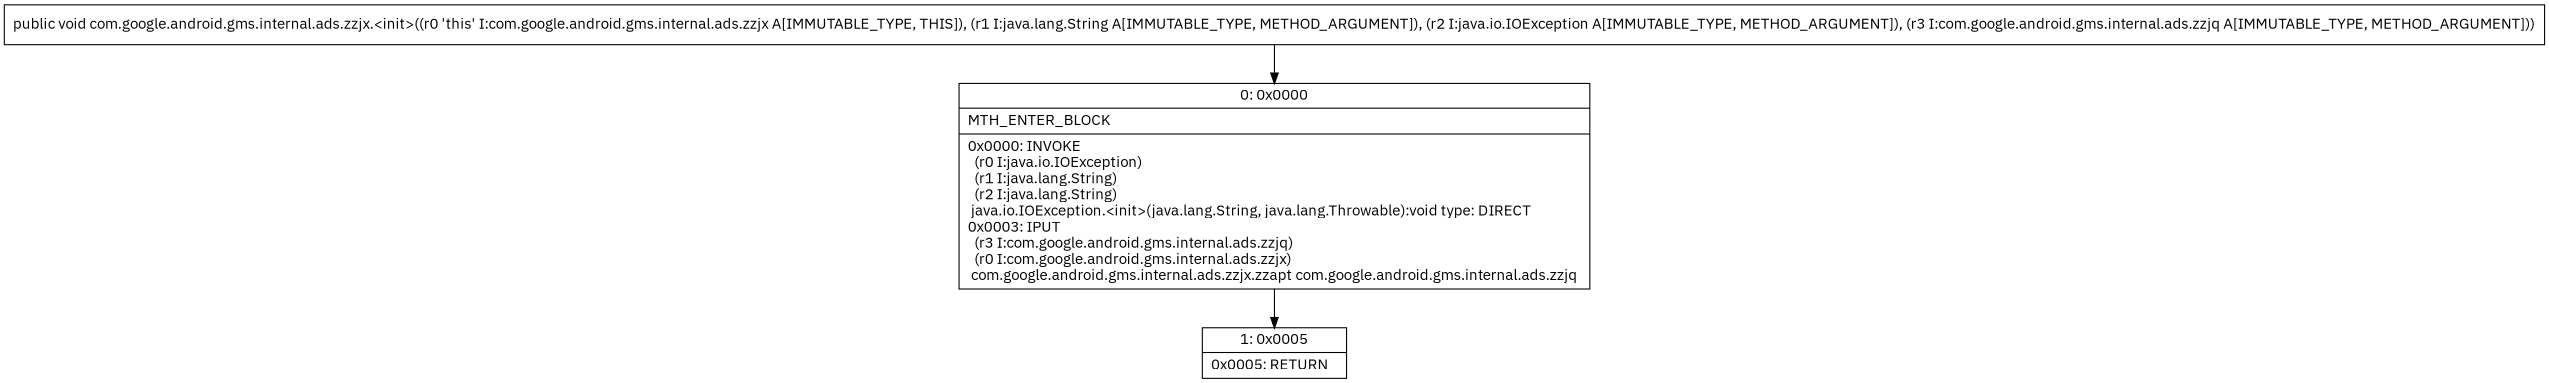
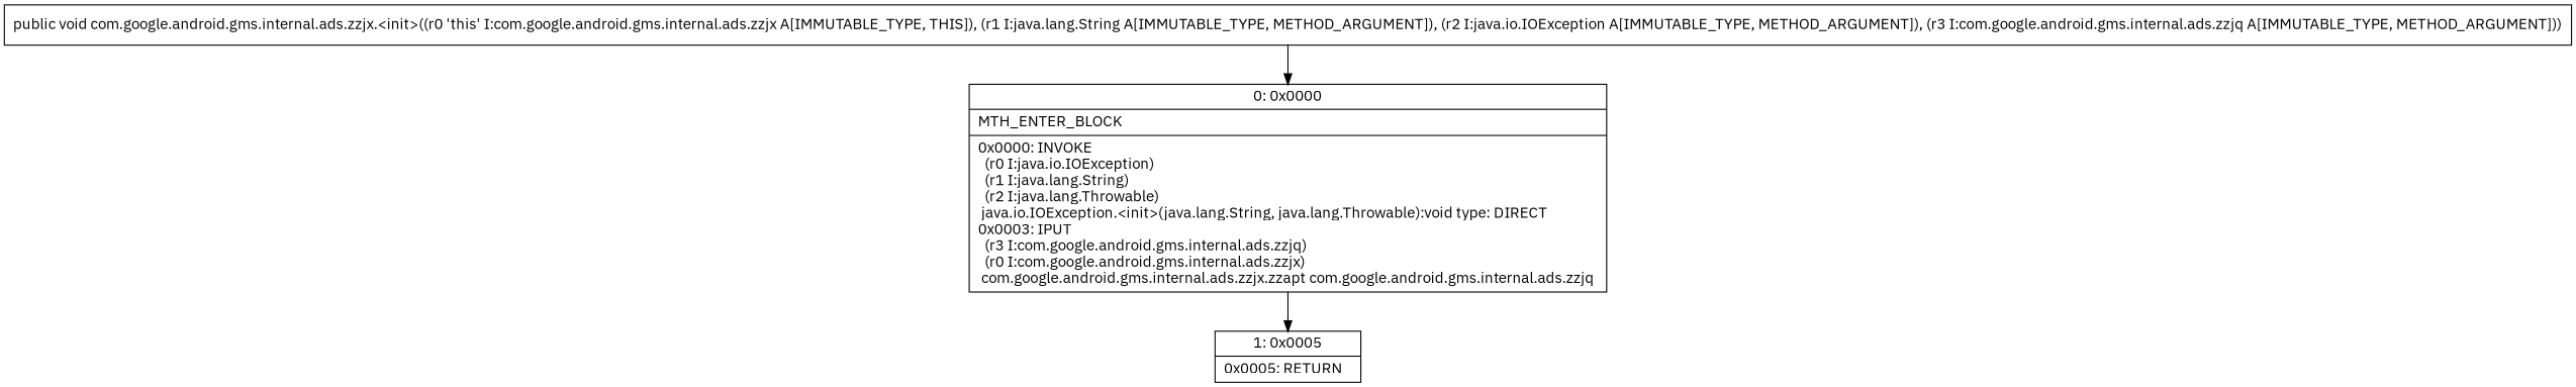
  digraph {
    fontname="IBM Plex Sans"
    node [shape=record fontname="IBM Plex Sans"]
    edge [fontname="IBM Plex Sans"]
-   n1 [label="{0\:\ 0x0000|MTH_ENTER_BLOCK\l|0x0000: INVOKE  \l  (r0 I:java.io.IOException)\l  (r1 I:java.lang.String)\l  (r2 I:java.lang.String)\l java.io.IOException.\<init\>(java.lang.String, java.lang.Throwable):void type: DIRECT \l0x0003: IPUT  \l  (r3 I:com.google.android.gms.internal.ads.zzjq)\l  (r0 I:com.google.android.gms.internal.ads.zzjx)\l com.google.android.gms.internal.ads.zzjx.zzapt com.google.android.gms.internal.ads.zzjq \l}"]
+   n1 [label="{0\:\ 0x0000|MTH_ENTER_BLOCK\l|0x0000: INVOKE  \l  (r0 I:java.io.IOException)\l  (r1 I:java.lang.String)\l  (r2 I:java.lang.Throwable)\l java.io.IOException.\<init\>(java.lang.String, java.lang.Throwable):void type: DIRECT \l0x0003: IPUT  \l  (r3 I:com.google.android.gms.internal.ads.zzjq)\l  (r0 I:com.google.android.gms.internal.ads.zzjx)\l com.google.android.gms.internal.ads.zzjx.zzapt com.google.android.gms.internal.ads.zzjq \l}"]
    n2 [label="{1\:\ 0x0005|0x0005: RETURN   \l}"]
    n3 [label="{public void com.google.android.gms.internal.ads.zzjx.\<init\>((r0 'this' I:com.google.android.gms.internal.ads.zzjx A[IMMUTABLE_TYPE, THIS]), (r1 I:java.lang.String A[IMMUTABLE_TYPE, METHOD_ARGUMENT]), (r2 I:java.io.IOException A[IMMUTABLE_TYPE, METHOD_ARGUMENT]), (r3 I:com.google.android.gms.internal.ads.zzjq A[IMMUTABLE_TYPE, METHOD_ARGUMENT])) }"]
    n1 -> n2
    n3 -> n1
  }
